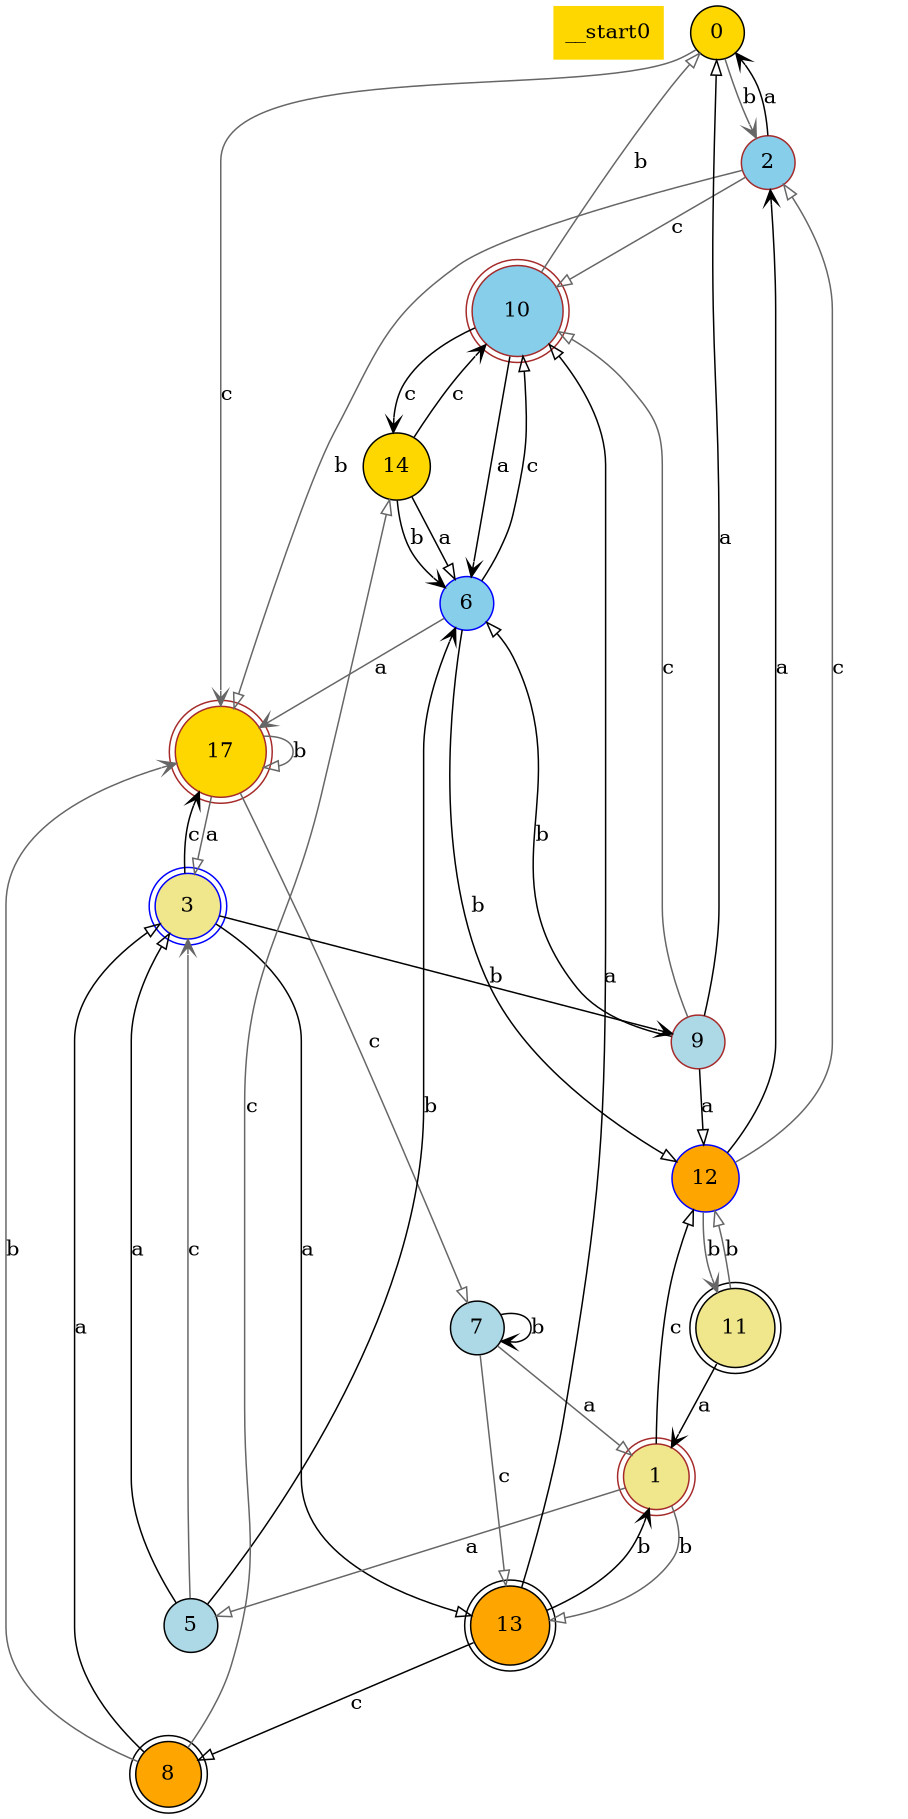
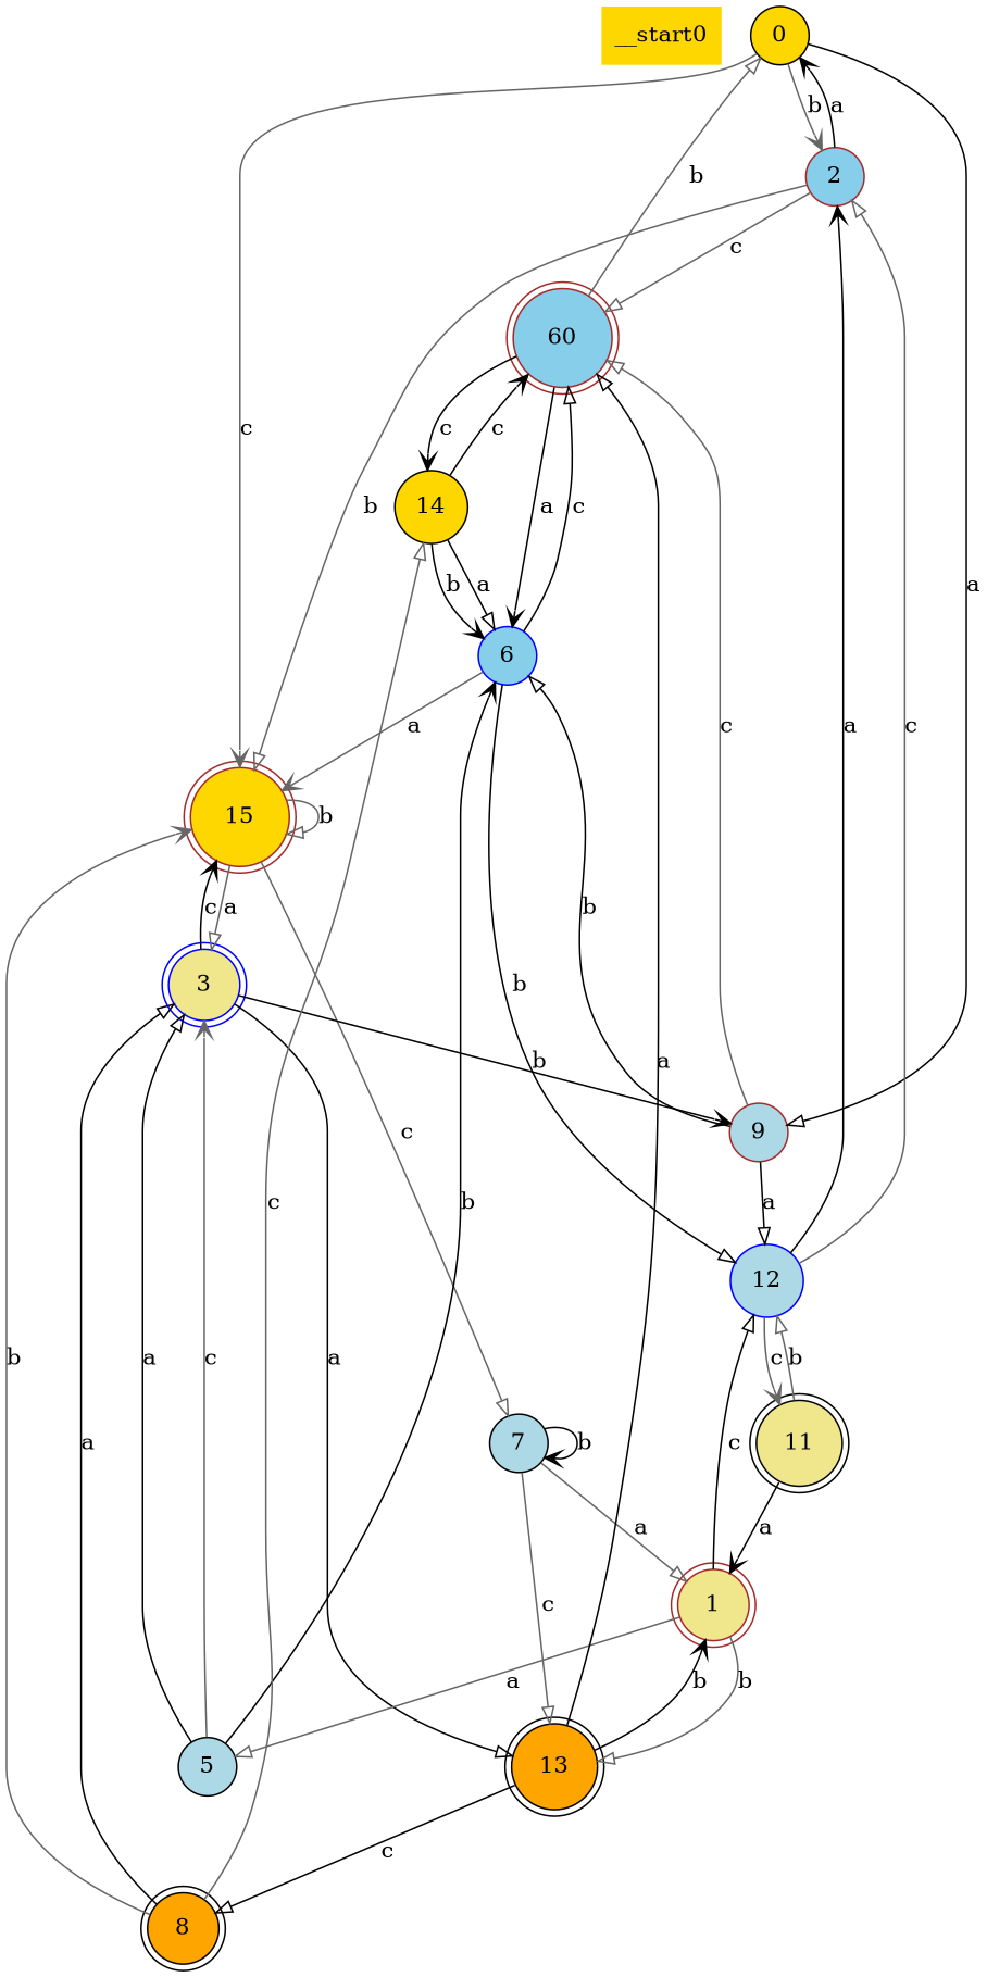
  digraph {
    rankdir=TB
    node [color=black fillcolor=gold shape=circle style=filled]
    edge [arrowhead=onormal color=black]
    __start0 [color=blue shape=none]
    n2 [label=0]
    n3 [color=brown fillcolor=skyblue label=2]
    n4 [color=brown fillcolor=lightblue label=9]
-   n5 [color=brown label=17 shape=doublecircle style="rounded,filled"]
-   n6 [color=brown fillcolor=skyblue label=10 shape=doublecircle style="rounded,filled"]
-   n7 [color=blue fillcolor=orange label=12]
+   n5 [color=brown label=15 shape=doublecircle style="rounded,filled"]
+   n6 [color=brown fillcolor=skyblue label=60 shape=doublecircle style="rounded,filled"]
+   n7 [color=blue fillcolor=lightblue label=12]
    n8 [color=blue fillcolor=skyblue label=6]
    n9 [color=blue fillcolor=khaki label=3 shape=doublecircle style="rounded,filled"]
    n10 [fillcolor=lightblue label=7]
    n11 [color=brown fillcolor=khaki label=1 shape=doublecircle style="rounded,filled"]
    n12 [fillcolor=lightblue label=5]
    n13 [fillcolor=orange label=13 shape=doublecircle style="rounded,filled"]
    n14 [fillcolor=khaki label=11 shape=doublecircle style="rounded,filled"]
    n15 [fillcolor=orange label=8 shape=doublecircle style="rounded,filled"]
    n16 [label=14]
    n2 -> n3 [arrowhead=vee color=gray40 label=b]
-   n4 -> n2 [label=a]
+   n2 -> n4 [label=a]
    n2 -> n5 [arrowhead=vee color=gray40 label=c]
    n3 -> n2 [arrowhead=vee label=a]
    n3 -> n5 [color=gray40 label=b]
    n3 -> n6 [color=gray40 label=c]
    n4 -> n6 [color=gray40 label=c]
    n4 -> n7 [label=a]
    n4 -> n8 [label=b]
    n5 -> n5 [color=gray40 label=b]
    n5 -> n9 [color=gray40 label=a]
    n5 -> n10 [color=gray40 label=c]
    n6 -> n2 [color=gray40 label=b]
    n6 -> n8 [arrowhead=vee label=a]
    n6 -> n16 [arrowhead=vee label=c]
    n7 -> n3 [arrowhead=vee label=a]
    n7 -> n3 [color=gray40 label=c]
-   n7 -> n14 [arrowhead=vee color=gray40 label=b]
+   n7 -> n14 [arrowhead=vee color=gray40 label=c]
    n8 -> n5 [arrowhead=vee color=gray40 label=a]
    n8 -> n6 [label=c]
    n8 -> n7 [label=b]
    n9 -> n4 [arrowhead=vee label=b]
    n9 -> n5 [arrowhead=vee label=c]
    n9 -> n13 [label=a]
    n10 -> n10 [arrowhead=vee label=b]
    n10 -> n11 [color=gray40 label=a]
    n10 -> n13 [color=gray40 label=c]
    n11 -> n7 [label=c]
    n11 -> n12 [color=gray40 label=a]
    n11 -> n13 [color=gray40 label=b]
    n12 -> n8 [arrowhead=vee label=b]
    n12 -> n9 [label=a]
    n12 -> n9 [arrowhead=vee color=gray40 label=c]
    n13 -> n6 [label=a]
    n13 -> n11 [arrowhead=vee label=b]
    n13 -> n15 [label=c]
    n14 -> n7 [color=gray40 label=b]
    n14 -> n11 [arrowhead=vee label=a]
    n15 -> n5 [arrowhead=vee color=gray40 label=b]
    n15 -> n9 [label=a]
    n15 -> n16 [color=gray40 label=c]
    n16 -> n6 [arrowhead=vee label=c]
    n16 -> n8 [label=a]
    n16 -> n8 [arrowhead=vee label=b]
  }
